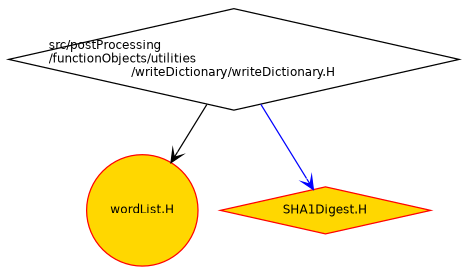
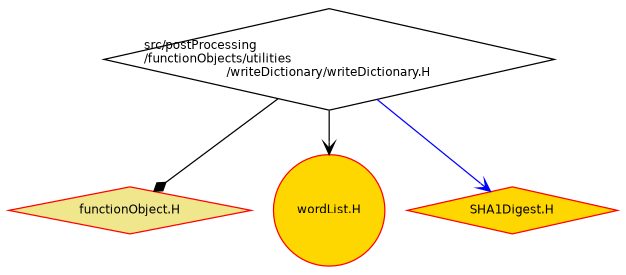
  digraph {
    node [color=red fillcolor=gold fontname=Helvetica fontsize=10 shape=diamond style=filled]
    edge [color=black fontname=Helvetica fontsize=10 labelfontname=Helvetica labelfontsize=10 style=solid arrowhead=vee]
    n1 [color=black fillcolor=white fontcolor=black height=0.2 label="src/postProcessing\l/functionObjects/utilities\l/writeDictionary/writeDictionary.H" width=0.4]
+   n2 [height=0.2 label="functionObject.H" width=0.4 fillcolor=khaki]
    n3 [height=0.2 label="wordList.H" shape=circle width=0.4]
    n4 [height=0.2 label="SHA1Digest.H" width=0.4]
+   n1 -> n2 [arrowhead=diamond]
    n1 -> n3
    n1 -> n4 [color=blue]
  }
